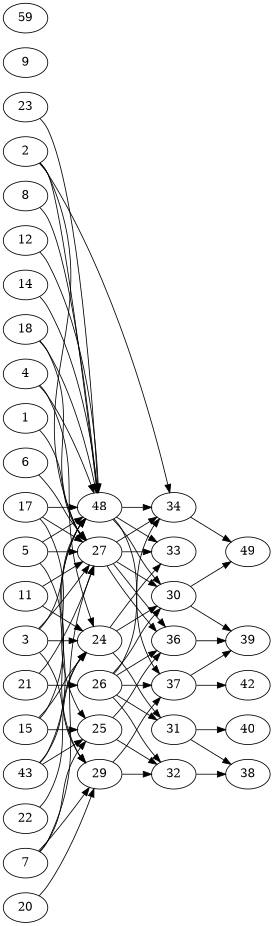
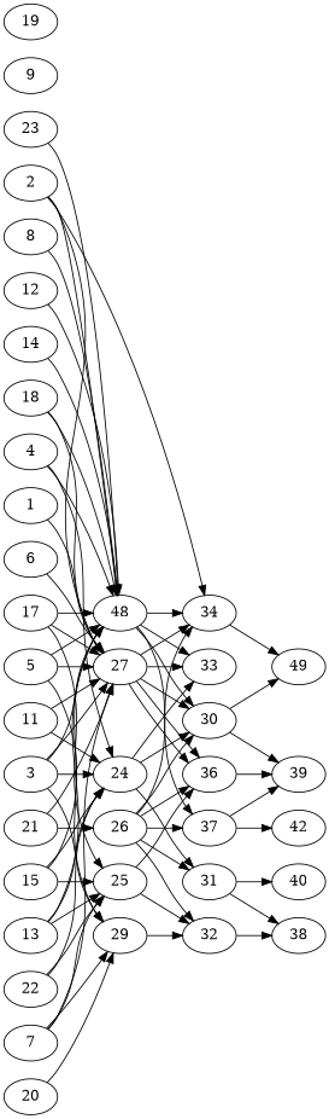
  digraph {
    rankdir=LR
    node [alpha=0.07]
    1 [alpha=0.17 expect_size=946999898902358272]
    27 [alpha=0.10 expect_size=2161739960390789888]
    30 [alpha=0.02 expect_size=19094226872165724]
    33 [alpha=0.15 expect_size=487113913573721505792]
    36 [alpha=0.04 expect_size=354996012203938676736]
    34 [expect_size=3630788854389799]
    39 [alpha=0.10 expect_size=321627072793411584000]
    n8 [alpha=0.05 expect_size=1363625162330402193408 label=49]
    2 [expect_size=1062093470396402304]
    n10 [alpha=0.03 expect_size=1414908262796094720 label=48]
    37 [alpha=0.04 expect_size=8088984144958848]
    42 [alpha=0.18 expect_size=214247815263507]
    3 [alpha=0.04 expect_size=7952271099353856]
    24 [alpha=0.05 expect_size=379882428128162742272]
    29 [alpha=0.16 expect_size=26646623805879732]
    31 [alpha=0.00 expect_size=341956670129562451968]
    32 [alpha=0.05 expect_size=1220807342686208000]
    38 [alpha=0.05 expect_size=1622995117143334144]
    40 [alpha=0.01 expect_size=569405999630134720]
    4 [alpha=0.09 expect_size=11915216584719580]
    5 [alpha=0.01 expect_size=71745232972016400]
    6 [alpha=0.18 expect_size=17494723432861268]
    7 [alpha=0.01 expect_size=103831577242101612544]
    25 [alpha=0.19 expect_size=1079256428907133]
    8 [alpha=0.12 expect_size=14739930514163712]
    9 [expect_size=807177205726358536192]
    11 [alpha=0.15 expect_size=6732852452474902]
    12 [alpha=0.09 expect_size=396883922467874624]
-   13 [expect_size=1051937027916725376 label=43]
+   13 [expect_size=1051937027916725376]
    14 [expect_size=1174069893507579904]
    15 [alpha=0.17 expect_size=981059289708030208]
    26 [alpha=0.20 expect_size=1138997065433301]
    17 [alpha=0.15 expect_size=1097899821338128809984]
    18 [alpha=0.01 expect_size=377402060220863936]
-   19 [alpha=0.02 expect_size=1210808363834176176128 label=59]
+   19 [alpha=0.02 expect_size=1210808363834176176128]
    20 [alpha=0.08 expect_size=180552549459282176]
    21 [alpha=0.09 expect_size=209453294742736470016]
    22 [alpha=0.00 expect_size=9490586616725504000]
    23 [alpha=0.13 expect_size=101236956236163328]
    1 -> 27
    27 -> 30
    27 -> 33
    27 -> 36
    27 -> 36
    27 -> 34
    30 -> 39
    30 -> n8
    36 -> 39
    34 -> n8
    2 -> 27
    2 -> 34
    2 -> n10
    n10 -> 30
    n10 -> 33
    n10 -> 34
    n10 -> 37
    37 -> 39
    37 -> 42
    3 -> 27
    3 -> n10
    3 -> 24
    3 -> 29
    24 -> 30
    24 -> 33
    24 -> 31
-   29 -> 37
    29 -> 32
    31 -> 38
    31 -> 40
    32 -> 38
    4 -> n10
    4 -> 24
    5 -> 27
    5 -> n10
    5 -> 29
    6 -> 27
    7 -> 27
    7 -> 29
    7 -> 25
    25 -> 36
    25 -> 32
    8 -> n10
    11 -> 27
    11 -> 24
    12 -> n10
    13 -> n10
    13 -> 24
    13 -> 25
    14 -> n10
    15 -> n10
    15 -> 24
    15 -> 25
    26 -> 30
    26 -> 36
    26 -> 34
    26 -> 37
    26 -> 31
    26 -> 32
    17 -> 27
    17 -> n10
    17 -> 25
    18 -> 27
    18 -> n10
    20 -> 29
    21 -> 27
    21 -> 26
    22 -> 24
+   22 -> 25
    23 -> n10
  }
